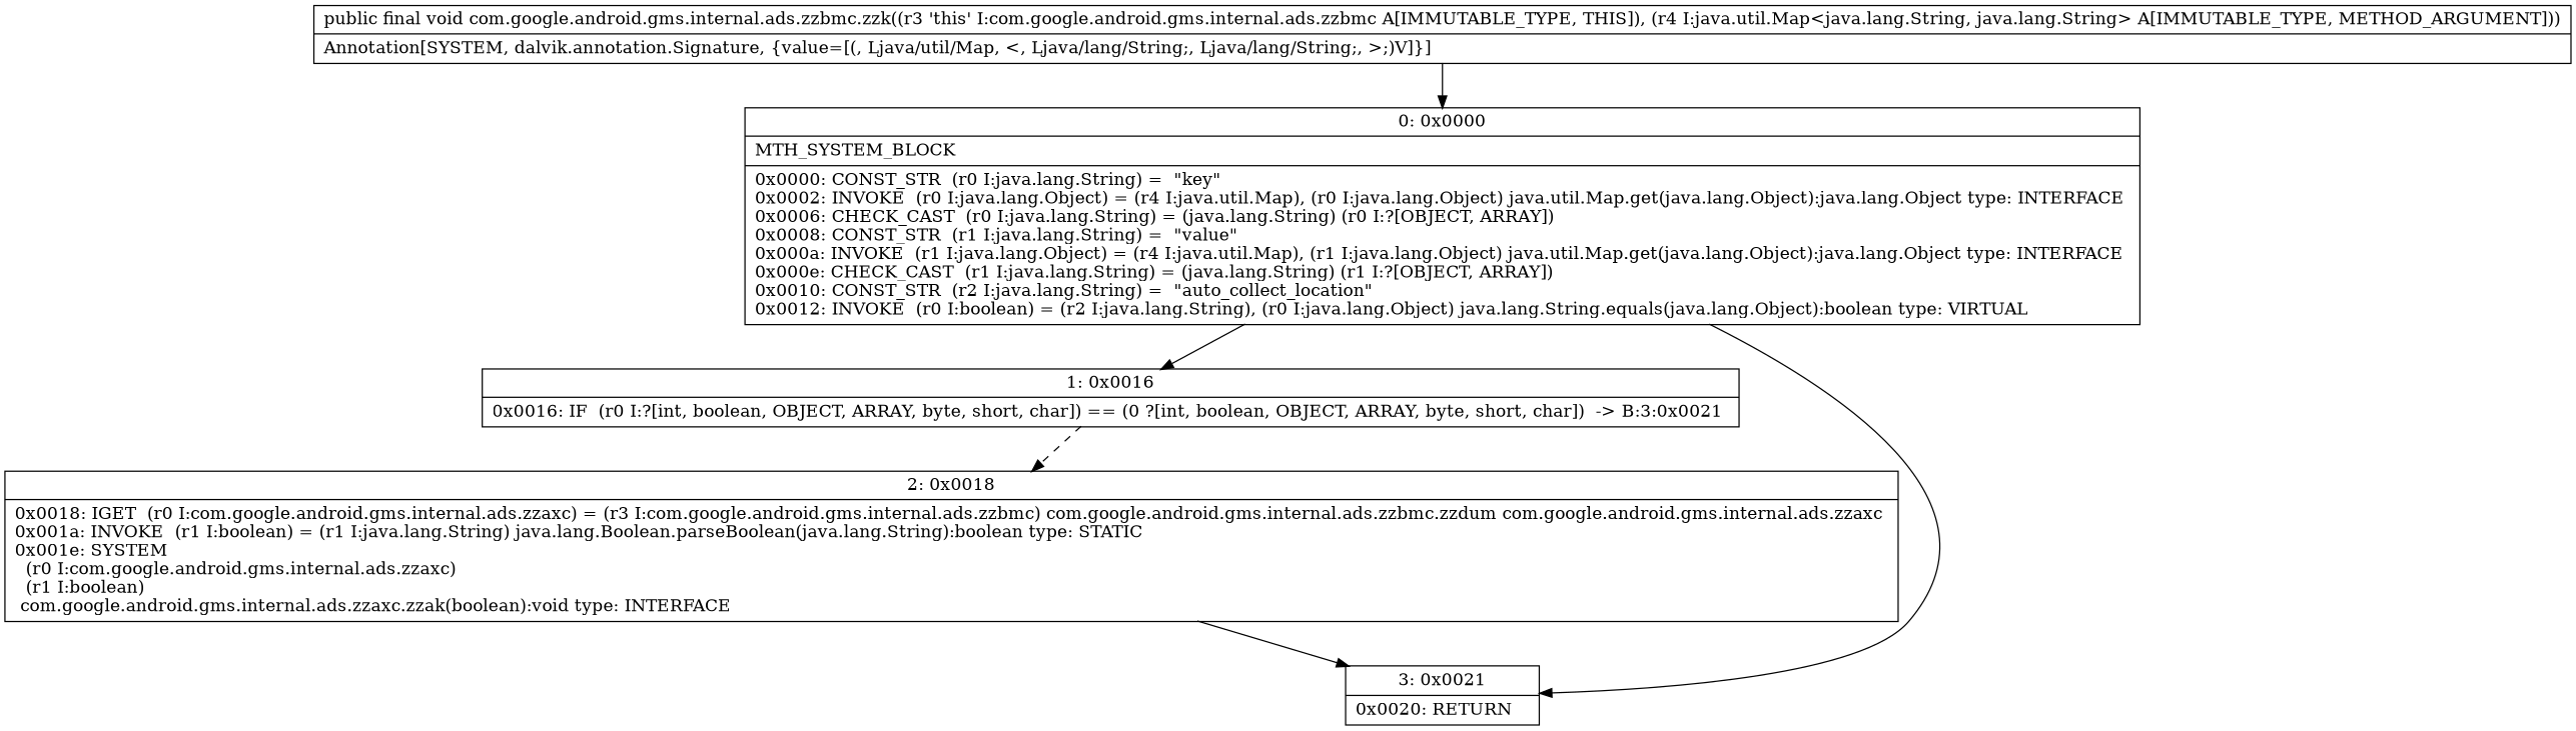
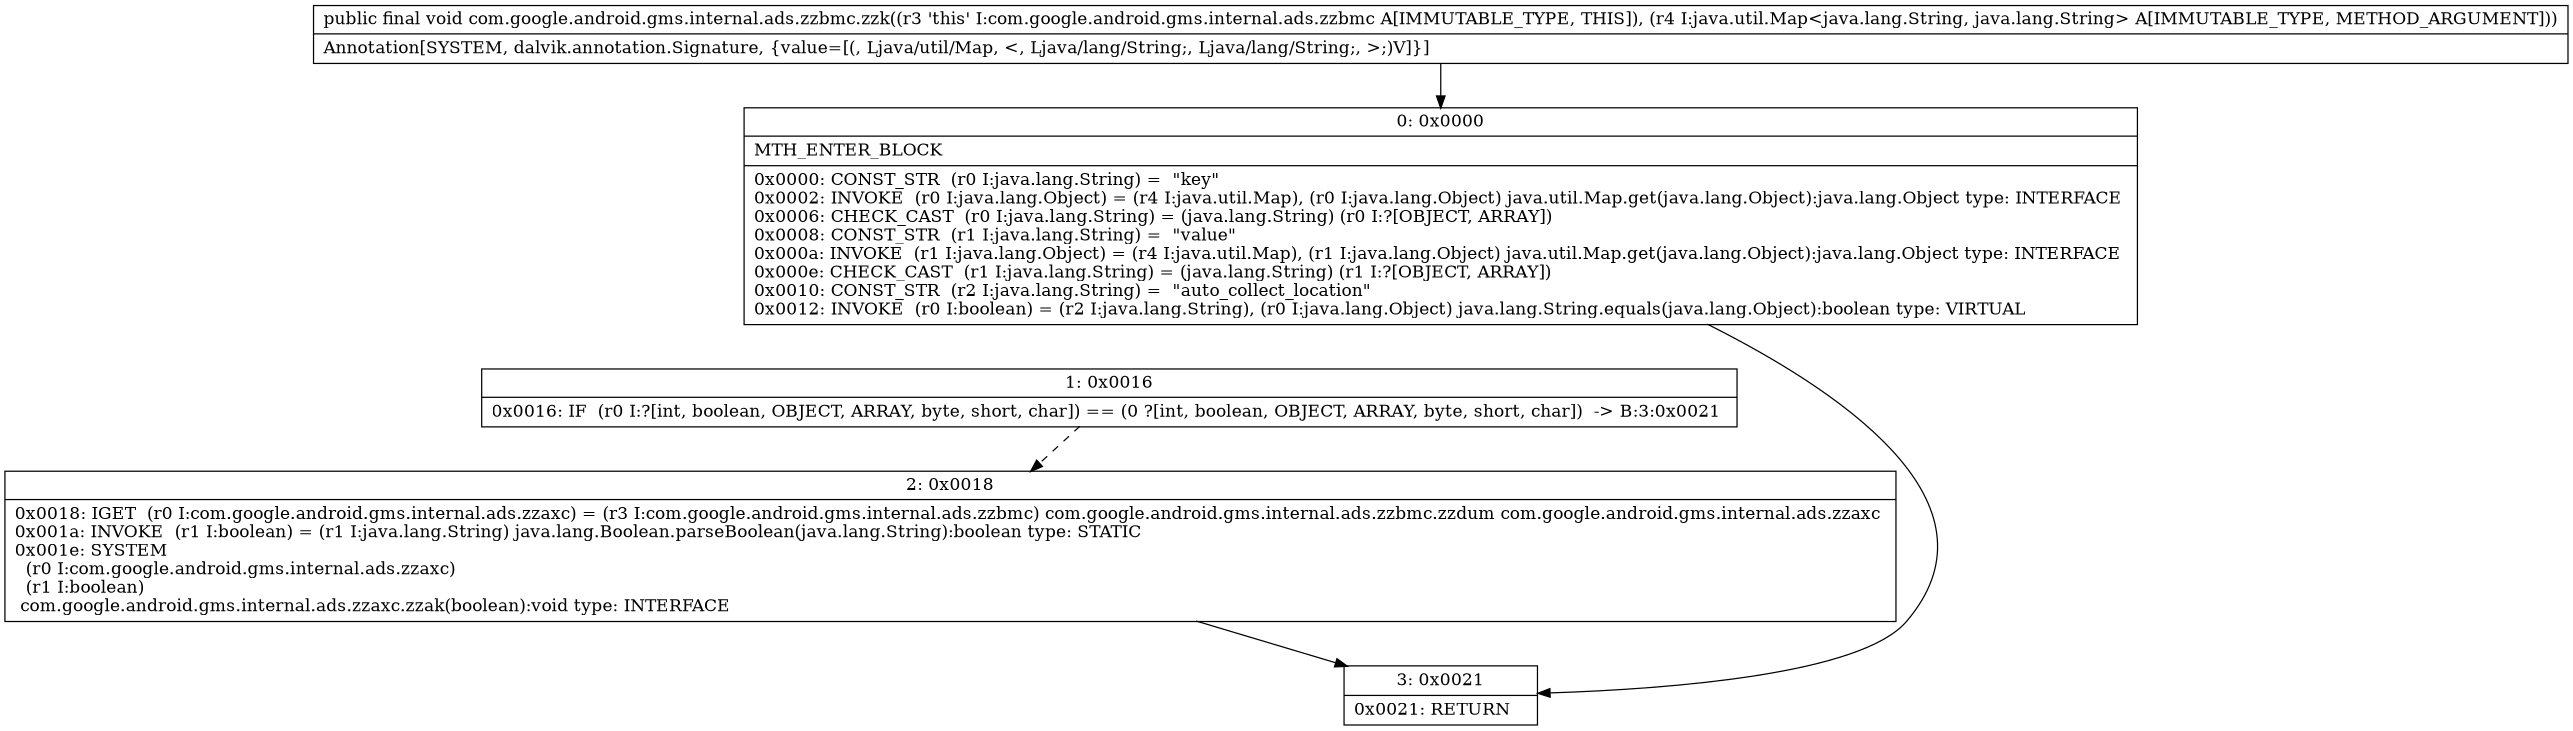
  digraph {
    node [shape=record]
-   n1 [label="{0\:\ 0x0000|MTH_SYSTEM_BLOCK\l|0x0000: CONST_STR  (r0 I:java.lang.String) =  \"key\" \l0x0002: INVOKE  (r0 I:java.lang.Object) = (r4 I:java.util.Map), (r0 I:java.lang.Object) java.util.Map.get(java.lang.Object):java.lang.Object type: INTERFACE \l0x0006: CHECK_CAST  (r0 I:java.lang.String) = (java.lang.String) (r0 I:?[OBJECT, ARRAY]) \l0x0008: CONST_STR  (r1 I:java.lang.String) =  \"value\" \l0x000a: INVOKE  (r1 I:java.lang.Object) = (r4 I:java.util.Map), (r1 I:java.lang.Object) java.util.Map.get(java.lang.Object):java.lang.Object type: INTERFACE \l0x000e: CHECK_CAST  (r1 I:java.lang.String) = (java.lang.String) (r1 I:?[OBJECT, ARRAY]) \l0x0010: CONST_STR  (r2 I:java.lang.String) =  \"auto_collect_location\" \l0x0012: INVOKE  (r0 I:boolean) = (r2 I:java.lang.String), (r0 I:java.lang.Object) java.lang.String.equals(java.lang.Object):boolean type: VIRTUAL \l}"]
+   n1 [label="{0\:\ 0x0000|MTH_ENTER_BLOCK\l|0x0000: CONST_STR  (r0 I:java.lang.String) =  \"key\" \l0x0002: INVOKE  (r0 I:java.lang.Object) = (r4 I:java.util.Map), (r0 I:java.lang.Object) java.util.Map.get(java.lang.Object):java.lang.Object type: INTERFACE \l0x0006: CHECK_CAST  (r0 I:java.lang.String) = (java.lang.String) (r0 I:?[OBJECT, ARRAY]) \l0x0008: CONST_STR  (r1 I:java.lang.String) =  \"value\" \l0x000a: INVOKE  (r1 I:java.lang.Object) = (r4 I:java.util.Map), (r1 I:java.lang.Object) java.util.Map.get(java.lang.Object):java.lang.Object type: INTERFACE \l0x000e: CHECK_CAST  (r1 I:java.lang.String) = (java.lang.String) (r1 I:?[OBJECT, ARRAY]) \l0x0010: CONST_STR  (r2 I:java.lang.String) =  \"auto_collect_location\" \l0x0012: INVOKE  (r0 I:boolean) = (r2 I:java.lang.String), (r0 I:java.lang.Object) java.lang.String.equals(java.lang.Object):boolean type: VIRTUAL \l}"]
    n2 [label="{1\:\ 0x0016|0x0016: IF  (r0 I:?[int, boolean, OBJECT, ARRAY, byte, short, char]) == (0 ?[int, boolean, OBJECT, ARRAY, byte, short, char])  \-\> B:3:0x0021 \l}"]
-   n3 [label="{3\:\ 0x0021|0x0020: RETURN   \l}"]
+   n3 [label="{3\:\ 0x0021|0x0021: RETURN   \l}"]
    n4 [label="{2\:\ 0x0018|0x0018: IGET  (r0 I:com.google.android.gms.internal.ads.zzaxc) = (r3 I:com.google.android.gms.internal.ads.zzbmc) com.google.android.gms.internal.ads.zzbmc.zzdum com.google.android.gms.internal.ads.zzaxc \l0x001a: INVOKE  (r1 I:boolean) = (r1 I:java.lang.String) java.lang.Boolean.parseBoolean(java.lang.String):boolean type: STATIC \l0x001e: SYSTEM  \l  (r0 I:com.google.android.gms.internal.ads.zzaxc)\l  (r1 I:boolean)\l com.google.android.gms.internal.ads.zzaxc.zzak(boolean):void type: INTERFACE \l}"]
    n5 [label="{public final void com.google.android.gms.internal.ads.zzbmc.zzk((r3 'this' I:com.google.android.gms.internal.ads.zzbmc A[IMMUTABLE_TYPE, THIS]), (r4 I:java.util.Map\<java.lang.String, java.lang.String\> A[IMMUTABLE_TYPE, METHOD_ARGUMENT]))  | Annotation[SYSTEM, dalvik.annotation.Signature, \{value=[(, Ljava\/util\/Map, \<, Ljava\/lang\/String;, Ljava\/lang\/String;, \>;)V]\}]\l}"]
-   n1 -> n2
    n1 -> n3
    n2 -> n4 [style=dashed]
    n4 -> n3
    n5 -> n1
  }
